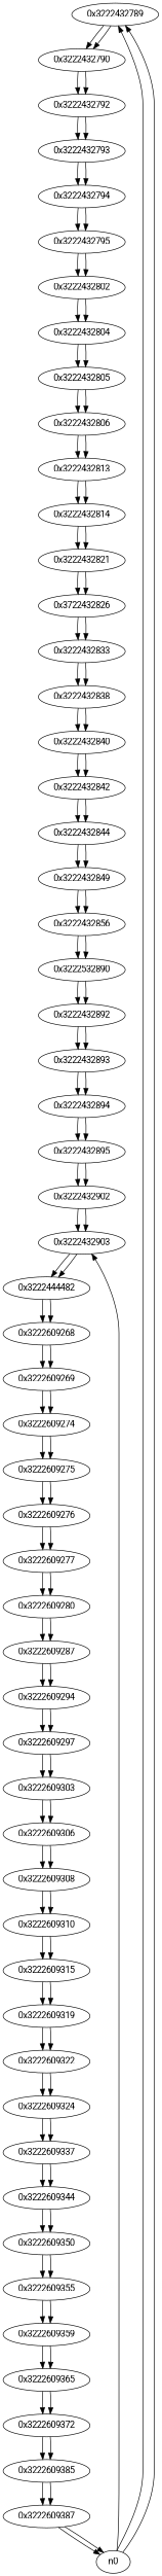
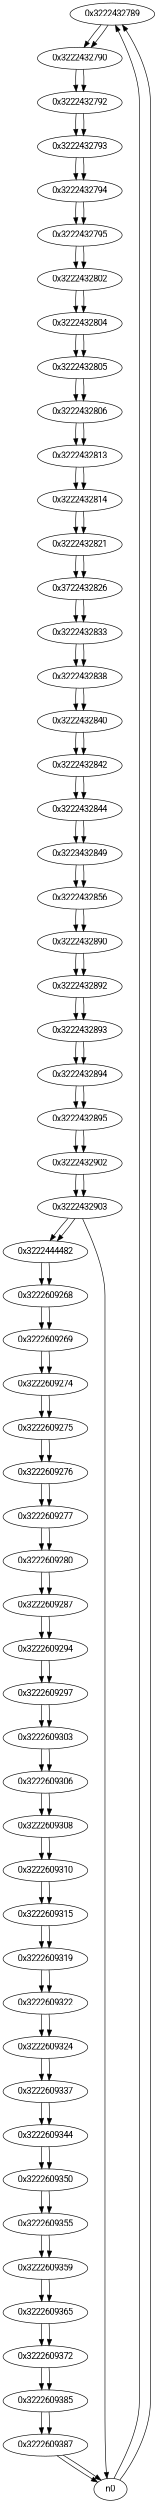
  digraph {
    fontname=Roboto
    node [fontname=Roboto]
    edge [fontname=Roboto]
    n1 [label="0x3222432789"]
    n2 [label="0x3222432790"]
    n3 [label="0x3222432792"]
    n4 [label="0x3222432793"]
    n5 [label="0x3222432794"]
    n6 [label="0x3222432795"]
    n7 [label="0x3222432802"]
    n8 [label="0x3222432804"]
    n9 [label="0x3222432805"]
    n10 [label="0x3222432806"]
    n11 [label="0x3222432813"]
    n12 [label="0x3222432814"]
    n13 [label="0x3222432821"]
    n14 [label="0x3722432826"]
    n15 [label="0x3222432833"]
    n16 [label="0x3222432838"]
    n17 [label="0x3222432840"]
    n18 [label="0x3222432842"]
    n19 [label="0x3222432844"]
-   n20 [label="0x3222432849"]
+   n20 [label="0x3223432849"]
    n21 [label="0x3222432856"]
-   n22 [label="0x3222532890"]
+   n22 [label="0x3222432890"]
    n23 [label="0x3222432892"]
    n24 [label="0x3222432893"]
    n25 [label="0x3222432894"]
    n26 [label="0x3222432895"]
    n27 [label="0x3222432902"]
    n28 [label="0x3222432903"]
    n29 [label="0x3222444482"]
    n0
    n30 [label="0x3222609268"]
    n31 [label="0x3222609269"]
    n32 [label="0x3222609274"]
    n33 [label="0x3222609275"]
    n34 [label="0x3222609276"]
    n35 [label="0x3222609277"]
    n36 [label="0x3222609280"]
    n37 [label="0x3222609287"]
    n38 [label="0x3222609294"]
    n39 [label="0x3222609297"]
    n40 [label="0x3222609303"]
    n41 [label="0x3222609306"]
    n42 [label="0x3222609308"]
    n43 [label="0x3222609310"]
    n44 [label="0x3222609315"]
    n45 [label="0x3222609319"]
    n46 [label="0x3222609322"]
    n47 [label="0x3222609324"]
    n48 [label="0x3222609337"]
    n49 [label="0x3222609344"]
    n50 [label="0x3222609350"]
    n51 [label="0x3222609355"]
    n52 [label="0x3222609359"]
    n53 [label="0x3222609365"]
    n54 [label="0x3222609372"]
    n55 [label="0x3222609385"]
    n56 [label="0x3222609387"]
    n1 -> n2
    n1 -> n2
    n2 -> n3
    n2 -> n3
    n3 -> n4
    n3 -> n4
    n4 -> n5
    n4 -> n5
    n5 -> n6
    n5 -> n6
    n6 -> n7
    n6 -> n7
    n7 -> n8
    n7 -> n8
    n8 -> n9
    n8 -> n9
    n9 -> n10
    n9 -> n10
    n10 -> n11
    n10 -> n11
    n11 -> n12
    n11 -> n12
    n12 -> n13
    n12 -> n13
    n13 -> n14
    n13 -> n14
    n14 -> n15
    n14 -> n15
    n15 -> n16
    n15 -> n16
    n16 -> n17
    n16 -> n17
    n17 -> n18
    n17 -> n18
    n18 -> n19
    n18 -> n19
    n19 -> n20
    n19 -> n20
    n20 -> n21
    n20 -> n21
    n21 -> n22
    n21 -> n22
    n22 -> n23
    n22 -> n23
    n23 -> n24
    n23 -> n24
    n24 -> n25
    n24 -> n25
    n25 -> n26
    n25 -> n26
    n26 -> n27
    n26 -> n27
    n27 -> n28
    n27 -> n28
    n28 -> n29
    n28 -> n29
-   n0 -> n28
+   n28 -> n0
    n29 -> n30
    n29 -> n30
    n0 -> n1
    n0 -> n1
    n30 -> n31
    n30 -> n31
    n31 -> n32
    n31 -> n32
    n32 -> n33
    n32 -> n33
    n33 -> n34
    n33 -> n34
    n34 -> n35
    n34 -> n35
    n35 -> n36
    n35 -> n36
    n36 -> n37
    n36 -> n37
    n37 -> n38
    n37 -> n38
    n38 -> n39
    n38 -> n39
    n39 -> n40
    n39 -> n40
    n40 -> n41
    n40 -> n41
    n41 -> n42
    n41 -> n42
    n42 -> n43
    n42 -> n43
    n43 -> n44
    n43 -> n44
    n44 -> n45
    n44 -> n45
    n45 -> n46
    n45 -> n46
    n46 -> n47
    n46 -> n47
    n47 -> n48
    n47 -> n48
    n48 -> n49
    n48 -> n49
    n49 -> n50
    n49 -> n50
    n50 -> n51
    n50 -> n51
    n51 -> n52
    n51 -> n52
    n52 -> n53
    n52 -> n53
    n53 -> n54
    n53 -> n54
    n54 -> n55
    n54 -> n55
    n55 -> n56
    n55 -> n56
    n56 -> n0
    n56 -> n0
  }
